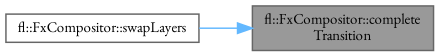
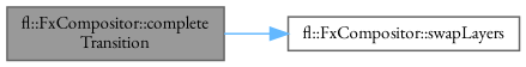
  digraph {
    rankdir=LR
    fontname="EB Garamond"
    node [fontname="EB Garamond" fontsize=10 shape=box style=filled]
    n1 [color=gray40 fillcolor=grey60 fontcolor=black height=0.2 label="fl::FxCompositor::complete\lTransition" width=0.4]
    n2 [color=grey40 fillcolor=white height=0.2 label="fl::FxCompositor::swapLayers" width=0.4]
-   n2 -> n1 [color=steelblue1 fontname="EB Garamond" fontsize=10 labelfontname=Helvetica labelfontsize=10 style=solid]
+   n1 -> n2 [color=steelblue1 fontname="EB Garamond" fontsize=10 labelfontname=Helvetica labelfontsize=10 style=solid]
  }
